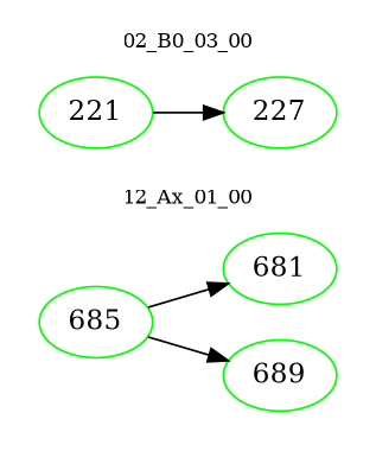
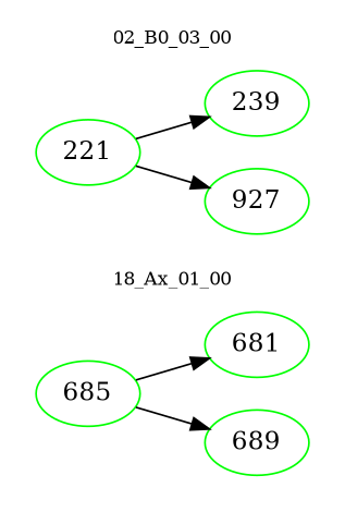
  digraph {
    rankdir=LR
    node [color=green]
    edge [color=black]
    n1 [label=685]
    n2 [label=689]
    n3 [label=681]
    n4 [label=221]
-   n5 [label=227]
+   n5 [label=927]
+   n6 [label=239]
    subgraph cluster_1 {
      color=white
      fontsize=10
-     label="12_Ax_01_00"
+     label="18_Ax_01_00"
      n1
      n2
      n3
    }
    subgraph cluster_2 {
      color=white
      fontsize=10
      label="02_B0_03_00"
      n4
      n5
+     n6
    }
    n1 -> n2
    n1 -> n3
    n4 -> n5
+   n4 -> n6
  }
